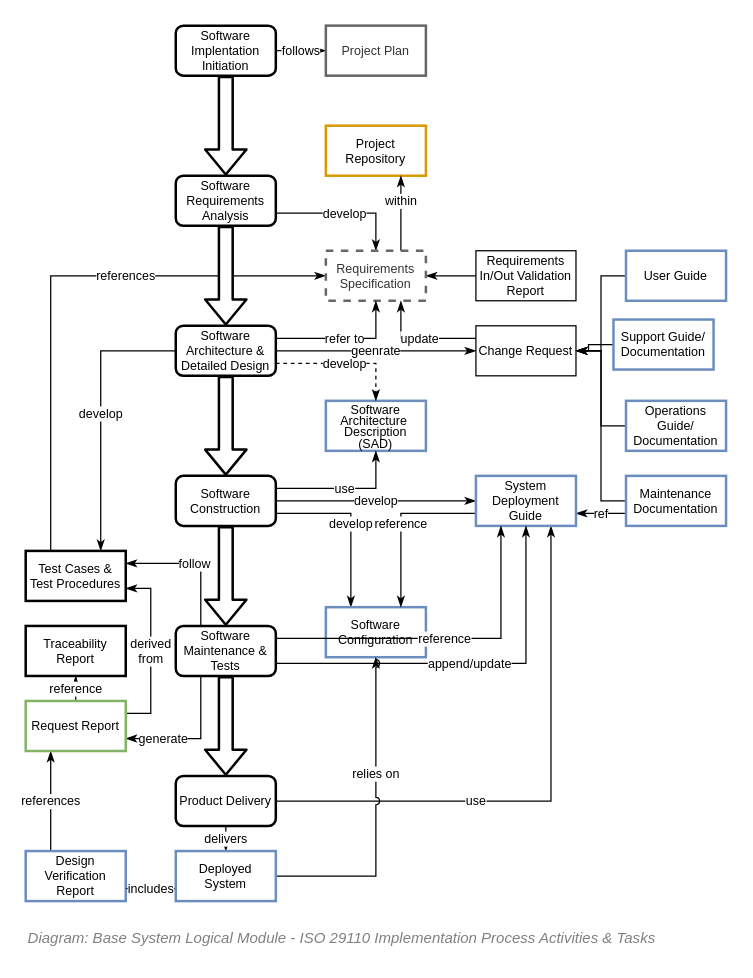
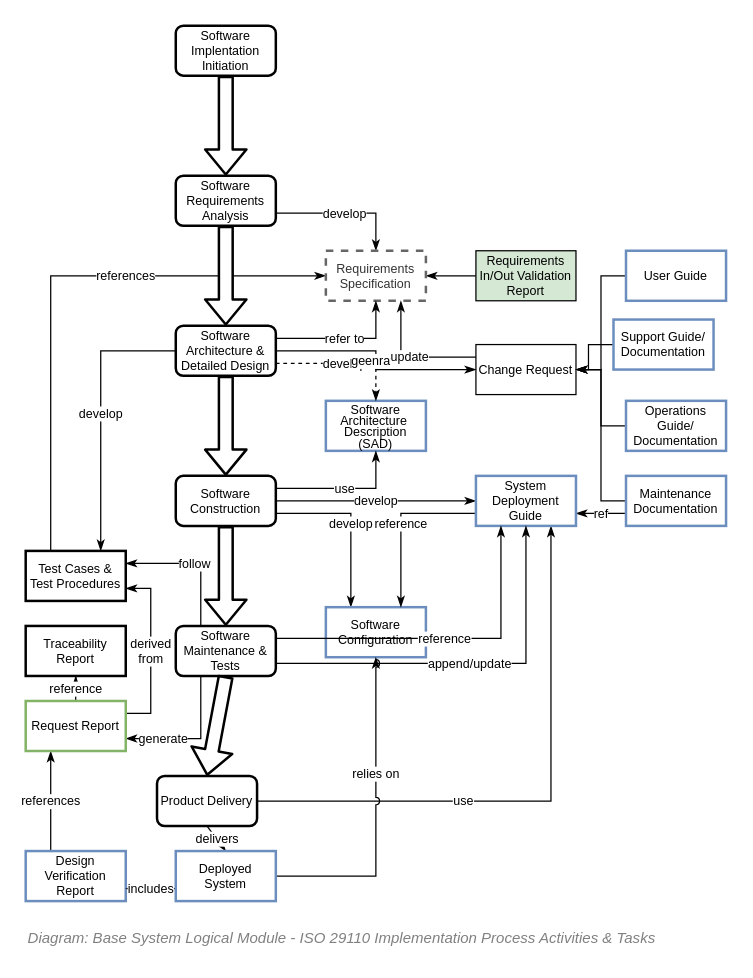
  <mxCell id="0" />
  <mxCell id="1" parent="0" />
  <mxCell id="2" value="references" style="edgeStyle=orthogonalEdgeStyle;rounded=0;orthogonalLoop=1;jettySize=auto;html=1;entryX=0;entryY=0.5;entryDx=0;entryDy=0;endArrow=classicThin;endFill=1;fontSize=10;exitX=0.25;exitY=0;exitDx=0;exitDy=0;" edge="1" parent="1" source="16" target="14"><mxGeometry x="0.273" relative="1" as="geometry"><Array as="points"><mxPoint x="40" y="220" /></Array><mxPoint as="offset" /></mxGeometry></mxCell>
- <mxCell id="3" value="follows" style="edgeStyle=orthogonalEdgeStyle;rounded=0;jumpStyle=arc;orthogonalLoop=1;jettySize=auto;html=1;entryX=0;entryY=0.5;entryDx=0;entryDy=0;endArrow=classicThin;endFill=1;fillColor=#ffffff;fontSize=10;" edge="1" parent="1" source="4" target="5"><mxGeometry relative="1" as="geometry" /></mxCell>
  <mxCell id="4" value="Software Implentation Initiation" style="rounded=1;whiteSpace=wrap;html=1;fontSize=10;strokeWidth=2;" vertex="1" parent="1"><mxGeometry x="140" y="20" width="80" height="40" as="geometry" /></mxCell>
- <mxCell id="5" value="Project Plan" style="rounded=0;whiteSpace=wrap;html=1;fontSize=10;strokeColor=#666666;fontColor=#333333;strokeWidth=2;fillColor=none;" vertex="1" parent="1"><mxGeometry x="260" y="20" width="80" height="40" as="geometry" /></mxCell>
- <mxCell id="6" value="Project Repository" style="rounded=0;whiteSpace=wrap;html=1;fontSize=10;strokeColor=#d79b00;fillColor=none;strokeWidth=2;" vertex="1" parent="1"><mxGeometry x="260" y="100" width="80" height="40" as="geometry" /></mxCell>
  <mxCell id="7" style="edgeStyle=orthogonalEdgeStyle;rounded=0;jumpStyle=arc;orthogonalLoop=1;jettySize=auto;html=1;entryX=1;entryY=0.5;entryDx=0;entryDy=0;endArrow=classicThin;endFill=1;strokeWidth=1;fillColor=#ffffff;fontSize=10;" edge="1" parent="1" source="8" target="14"><mxGeometry relative="1" as="geometry" /></mxCell>
- <mxCell id="8" value="Requirements&lt;br&gt;In/Out Validation Report" style="rounded=0;whiteSpace=wrap;html=1;fontSize=10;" vertex="1" parent="1"><mxGeometry x="380" y="200" width="80" height="40" as="geometry" /></mxCell>
+ <mxCell id="8" value="Requirements&lt;br&gt;In/Out Validation Report" style="rounded=0;whiteSpace=wrap;html=1;fontSize=10;fillColor=#d5e8d4;" vertex="1" parent="1"><mxGeometry x="380" y="200" width="80" height="40" as="geometry" /></mxCell>
  <mxCell id="9" value="develop" style="edgeStyle=orthogonalEdgeStyle;rounded=0;orthogonalLoop=1;jettySize=auto;html=1;entryX=0.5;entryY=0;entryDx=0;entryDy=0;endArrow=classicThin;endFill=1;fontSize=10;exitX=1;exitY=0.75;exitDx=0;exitDy=0;" edge="1" parent="1" source="10" target="14"><mxGeometry relative="1" as="geometry" /></mxCell>
  <mxCell id="10" value="Software Requirements Analysis" style="rounded=1;whiteSpace=wrap;html=1;fontSize=10;strokeWidth=2;" vertex="1" parent="1"><mxGeometry x="140" y="140" width="80" height="40" as="geometry" /></mxCell>
  <mxCell id="11" value="references" style="edgeStyle=orthogonalEdgeStyle;rounded=0;orthogonalLoop=1;jettySize=auto;html=1;entryX=0.25;entryY=1;entryDx=0;entryDy=0;endArrow=classicThin;endFill=1;fontSize=10;exitX=0.25;exitY=0;exitDx=0;exitDy=0;" edge="1" parent="1" source="12" target="30"><mxGeometry relative="1" as="geometry"><Array as="points" /></mxGeometry></mxCell>
  <mxCell id="12" value="Design Verification Report" style="rounded=0;whiteSpace=wrap;html=1;fontSize=10;strokeColor=#6c8ebf;fillColor=none;strokeWidth=2;" vertex="1" parent="1"><mxGeometry x="20" y="680" width="80" height="40" as="geometry" /></mxCell>
- <mxCell id="13" value="within" style="edgeStyle=orthogonalEdgeStyle;rounded=0;jumpStyle=arc;orthogonalLoop=1;jettySize=auto;html=1;entryX=0.75;entryY=1;entryDx=0;entryDy=0;endArrow=classicThin;endFill=1;fillColor=#ffffff;fontSize=10;exitX=0.75;exitY=0;exitDx=0;exitDy=0;" edge="1" parent="1" source="14" target="6"><mxGeometry x="0.333" relative="1" as="geometry"><mxPoint as="offset" /></mxGeometry></mxCell>
  <mxCell id="14" value="Requirements&lt;br&gt;Specification" style="rounded=0;whiteSpace=wrap;html=1;fontSize=10;strokeColor=#666666;fontColor=#333333;fillColor=none;strokeWidth=2;dashed=1;" vertex="1" parent="1"><mxGeometry x="260" y="200" width="80" height="40" as="geometry" /></mxCell>
- <mxCell id="15" value="Change Request" style="rounded=0;whiteSpace=wrap;html=1;fontSize=10;" vertex="1" parent="1"><mxGeometry x="380" y="260" width="80" height="40" as="geometry" /></mxCell>
+ <mxCell id="15" value="Change Request" style="rounded=0;whiteSpace=wrap;html=1;fontSize=10;" vertex="1" parent="1"><mxGeometry x="380" y="275" width="80" height="40" as="geometry" /></mxCell>
  <mxCell id="16" value="Test Cases &amp;amp; Test Procedures" style="rounded=0;whiteSpace=wrap;html=1;fontSize=10;fillColor=none;strokeWidth=2;" vertex="1" parent="1"><mxGeometry x="20" y="440" width="80" height="40" as="geometry" /></mxCell>
  <mxCell id="17" value="&lt;p style=&quot;line-height: 90%&quot;&gt;Software Architecture&amp;nbsp;&lt;br&gt;Description (SAD)&lt;/p&gt;" style="rounded=0;whiteSpace=wrap;html=1;fontSize=10;strokeColor=#6c8ebf;fillColor=none;strokeWidth=2;" vertex="1" parent="1"><mxGeometry x="260" y="320" width="80" height="40" as="geometry" /></mxCell>
  <mxCell id="18" value="develop" style="edgeStyle=orthogonalEdgeStyle;rounded=0;orthogonalLoop=1;jettySize=auto;html=1;entryX=0.5;entryY=0;entryDx=0;entryDy=0;endArrow=classicThin;endFill=1;fontSize=10;exitX=1;exitY=0.75;exitDx=0;exitDy=0;dashed=1;" edge="1" parent="1" source="22" target="17"><mxGeometry relative="1" as="geometry" /></mxCell>
  <mxCell id="19" value="develop" style="edgeStyle=orthogonalEdgeStyle;rounded=0;orthogonalLoop=1;jettySize=auto;html=1;entryX=0.75;entryY=0;entryDx=0;entryDy=0;endArrow=classicThin;endFill=1;fontSize=10;" edge="1" parent="1" source="22" target="16"><mxGeometry relative="1" as="geometry" /></mxCell>
  <mxCell id="20" value="refer to" style="edgeStyle=orthogonalEdgeStyle;rounded=0;orthogonalLoop=1;jettySize=auto;html=1;entryX=0.5;entryY=1;entryDx=0;entryDy=0;endArrow=classicThin;endFill=1;fontSize=10;exitX=1;exitY=0.25;exitDx=0;exitDy=0;" edge="1" parent="1" source="22" target="14"><mxGeometry relative="1" as="geometry" /></mxCell>
  <mxCell id="21" value="geenrate" style="edgeStyle=orthogonalEdgeStyle;rounded=0;orthogonalLoop=1;jettySize=auto;html=1;entryX=0;entryY=0.5;entryDx=0;entryDy=0;endArrow=classicThin;endFill=1;fontSize=10;" edge="1" parent="1" source="22" target="15"><mxGeometry relative="1" as="geometry" /></mxCell>
  <mxCell id="22" value="Software Architecture &amp;amp; Detailed Design" style="rounded=1;whiteSpace=wrap;html=1;fontSize=10;strokeWidth=2;" vertex="1" parent="1"><mxGeometry x="140" y="260" width="80" height="40" as="geometry" /></mxCell>
  <mxCell id="23" value="use" style="edgeStyle=orthogonalEdgeStyle;rounded=0;orthogonalLoop=1;jettySize=auto;html=1;entryX=0.5;entryY=1;entryDx=0;entryDy=0;endArrow=classicThin;endFill=1;fontSize=10;exitX=1;exitY=0.25;exitDx=0;exitDy=0;" edge="1" parent="1" source="27" target="17"><mxGeometry relative="1" as="geometry" /></mxCell>
  <mxCell id="24" value="develop" style="edgeStyle=orthogonalEdgeStyle;rounded=0;orthogonalLoop=1;jettySize=auto;html=1;entryX=0.25;entryY=0;entryDx=0;entryDy=0;endArrow=classicThin;endFill=1;fontSize=10;exitX=1;exitY=0.75;exitDx=0;exitDy=0;" edge="1" parent="1" source="27" target="31"><mxGeometry relative="1" as="geometry" /></mxCell>
  <mxCell id="25" value="generate" style="edgeStyle=orthogonalEdgeStyle;rounded=0;orthogonalLoop=1;jettySize=auto;html=1;entryX=1;entryY=0.75;entryDx=0;entryDy=0;endArrow=classicThin;endFill=1;fontSize=10;exitX=0.25;exitY=1;exitDx=0;exitDy=0;" edge="1" parent="1" source="50" target="30"><mxGeometry x="0.455" relative="1" as="geometry"><mxPoint as="offset" /></mxGeometry></mxCell>
  <mxCell id="26" value="develop" style="edgeStyle=orthogonalEdgeStyle;rounded=0;orthogonalLoop=1;jettySize=auto;html=1;entryX=0;entryY=0.5;entryDx=0;entryDy=0;endArrow=classicThin;endFill=1;fontSize=10;" edge="1" parent="1" source="27" target="43"><mxGeometry relative="1" as="geometry" /></mxCell>
  <mxCell id="27" value="Software Construction" style="rounded=1;whiteSpace=wrap;html=1;fontSize=10;strokeWidth=2;" vertex="1" parent="1"><mxGeometry x="140" y="380" width="80" height="40" as="geometry" /></mxCell>
  <mxCell id="28" value="reference" style="edgeStyle=orthogonalEdgeStyle;rounded=0;orthogonalLoop=1;jettySize=auto;html=1;entryX=0.5;entryY=1;entryDx=0;entryDy=0;endArrow=classicThin;endFill=1;fillColor=#ffffff;fontSize=10;" edge="1" parent="1" source="30" target="56"><mxGeometry relative="1" as="geometry" /></mxCell>
  <mxCell id="29" value="derived&lt;br&gt;from" style="edgeStyle=orthogonalEdgeStyle;rounded=0;orthogonalLoop=1;jettySize=auto;html=1;entryX=1;entryY=0.75;entryDx=0;entryDy=0;endArrow=classicThin;endFill=1;fillColor=#ffffff;fontSize=10;exitX=1;exitY=0.25;exitDx=0;exitDy=0;" edge="1" parent="1" source="30" target="16"><mxGeometry relative="1" as="geometry" /></mxCell>
  <mxCell id="30" value="Request Report" style="rounded=0;whiteSpace=wrap;html=1;fontSize=10;strokeColor=#82b366;strokeWidth=2;fillColor=none;" vertex="1" parent="1"><mxGeometry x="20" y="560" width="80" height="40" as="geometry" /></mxCell>
  <mxCell id="31" value="Software Configuration" style="rounded=0;whiteSpace=wrap;html=1;fontSize=10;strokeColor=#6c8ebf;fillColor=none;strokeWidth=2;" vertex="1" parent="1"><mxGeometry x="260" y="485" width="80" height="40" as="geometry" /></mxCell>
  <mxCell id="32" value="delivers" style="rounded=0;orthogonalLoop=1;jettySize=auto;html=1;entryX=0.5;entryY=0;entryDx=0;entryDy=0;endArrow=classicThin;endFill=1;fontSize=10;exitX=0.5;exitY=1;exitDx=0;exitDy=0;" edge="1" parent="1" source="34" target="59"><mxGeometry relative="1" as="geometry" /></mxCell>
  <mxCell id="33" value="use" style="edgeStyle=orthogonalEdgeStyle;rounded=0;orthogonalLoop=1;jettySize=auto;html=1;entryX=0.75;entryY=1;entryDx=0;entryDy=0;endArrow=classicThin;endFill=1;fontSize=10;" edge="1" parent="1" source="34" target="43"><mxGeometry x="-0.273" relative="1" as="geometry"><mxPoint as="offset" /></mxGeometry></mxCell>
- <mxCell id="34" value="Product Delivery" style="rounded=1;whiteSpace=wrap;html=1;fontSize=10;strokeWidth=2;" vertex="1" parent="1"><mxGeometry x="140" y="620" width="80" height="40" as="geometry" /></mxCell>
+ <mxCell id="34" value="Product Delivery" style="rounded=1;whiteSpace=wrap;html=1;fontSize=10;strokeWidth=2;" vertex="1" parent="1"><mxGeometry x="125" y="620" width="80" height="40" as="geometry" /></mxCell>
  <mxCell id="35" style="edgeStyle=orthogonalEdgeStyle;rounded=0;orthogonalLoop=1;jettySize=auto;html=1;entryX=1;entryY=0.5;entryDx=0;entryDy=0;endArrow=classicThin;endFill=1;fontSize=10;" edge="1" parent="1" source="37" target="15"><mxGeometry relative="1" as="geometry" /></mxCell>
  <mxCell id="36" value="ref" style="edgeStyle=orthogonalEdgeStyle;rounded=0;orthogonalLoop=1;jettySize=auto;html=1;entryX=1;entryY=0.75;entryDx=0;entryDy=0;endArrow=classicThin;endFill=1;fontSize=10;exitX=0;exitY=0.75;exitDx=0;exitDy=0;" edge="1" parent="1" source="37" target="43"><mxGeometry relative="1" as="geometry" /></mxCell>
  <mxCell id="37" value="Maintenance Documentation" style="rounded=0;whiteSpace=wrap;html=1;fontSize=10;strokeColor=#6c8ebf;fillColor=none;strokeWidth=2;" vertex="1" parent="1"><mxGeometry x="500" y="380" width="80" height="40" as="geometry" /></mxCell>
  <mxCell id="38" style="edgeStyle=orthogonalEdgeStyle;rounded=0;orthogonalLoop=1;jettySize=auto;html=1;entryX=1;entryY=0.5;entryDx=0;entryDy=0;endArrow=classicThin;endFill=1;fontSize=10;" edge="1" parent="1" source="39" target="15"><mxGeometry relative="1" as="geometry" /></mxCell>
  <mxCell id="39" value="Support Guide/ Documentation" style="rounded=0;whiteSpace=wrap;html=1;fontSize=10;strokeColor=#6c8ebf;fillColor=none;strokeWidth=2;" vertex="1" parent="1"><mxGeometry x="490" y="255" width="80" height="40" as="geometry" /></mxCell>
  <mxCell id="40" style="edgeStyle=orthogonalEdgeStyle;rounded=0;orthogonalLoop=1;jettySize=auto;html=1;entryX=1;entryY=0.5;entryDx=0;entryDy=0;endArrow=classicThin;endFill=1;fontSize=10;" edge="1" parent="1" source="41" target="15"><mxGeometry relative="1" as="geometry" /></mxCell>
  <mxCell id="41" value="Operations Guide/ Documentation" style="rounded=0;whiteSpace=wrap;html=1;fontSize=10;strokeColor=#6c8ebf;fillColor=none;strokeWidth=2;" vertex="1" parent="1"><mxGeometry x="500" y="320" width="80" height="40" as="geometry" /></mxCell>
  <mxCell id="42" value="reference" style="edgeStyle=orthogonalEdgeStyle;rounded=0;orthogonalLoop=1;jettySize=auto;html=1;entryX=0.75;entryY=0;entryDx=0;entryDy=0;endArrow=classicThin;endFill=1;fontSize=10;exitX=0;exitY=0.75;exitDx=0;exitDy=0;" edge="1" parent="1" source="43" target="31"><mxGeometry relative="1" as="geometry" /></mxCell>
  <mxCell id="43" value="System Deployment Guide" style="rounded=0;whiteSpace=wrap;html=1;fontSize=10;strokeColor=#6c8ebf;fillColor=none;strokeWidth=2;" vertex="1" parent="1"><mxGeometry x="380" y="380" width="80" height="40" as="geometry" /></mxCell>
  <mxCell id="44" value="" style="shape=flexArrow;endArrow=classic;html=1;fontSize=10;entryX=0.5;entryY=0;entryDx=0;entryDy=0;exitX=0.5;exitY=1;exitDx=0;exitDy=0;strokeWidth=2;" edge="1" parent="1" source="27" target="50"><mxGeometry width="50" height="50" relative="1" as="geometry"><mxPoint x="-150" y="450" as="sourcePoint" /><mxPoint y="400" as="targetPoint" x="-100" /></mxGeometry></mxCell>
  <mxCell id="45" value="" style="shape=flexArrow;endArrow=classic;html=1;fontSize=10;entryX=0.5;entryY=0;entryDx=0;entryDy=0;exitX=0.5;exitY=1;exitDx=0;exitDy=0;strokeWidth=2;" edge="1" parent="1" source="22" target="27"><mxGeometry width="50" height="50" relative="1" as="geometry"><mxPoint x="-80" y="460" as="sourcePoint" /><mxPoint x="-30" y="410" as="targetPoint" /></mxGeometry></mxCell>
  <mxCell id="46" value="" style="shape=flexArrow;endArrow=classic;html=1;fontSize=10;entryX=0.5;entryY=0;entryDx=0;entryDy=0;exitX=0.5;exitY=1;exitDx=0;exitDy=0;strokeWidth=2;" edge="1" parent="1" source="4" target="10"><mxGeometry width="50" height="50" relative="1" as="geometry"><mxPoint y="240" as="sourcePoint" x="-100" /><mxPoint x="-50" y="190" as="targetPoint" /></mxGeometry></mxCell>
  <mxCell id="47" value="follow" style="edgeStyle=orthogonalEdgeStyle;rounded=0;orthogonalLoop=1;jettySize=auto;html=1;entryX=1;entryY=0.25;entryDx=0;entryDy=0;endArrow=classicThin;endFill=1;fontSize=10;exitX=0.25;exitY=0;exitDx=0;exitDy=0;" edge="1" parent="1" source="50" target="16"><mxGeometry relative="1" as="geometry" /></mxCell>
  <mxCell id="48" value="reference" style="edgeStyle=orthogonalEdgeStyle;rounded=0;orthogonalLoop=1;jettySize=auto;html=1;entryX=0.25;entryY=1;entryDx=0;entryDy=0;endArrow=classicThin;endFill=1;fontSize=10;exitX=1;exitY=0.25;exitDx=0;exitDy=0;" edge="1" parent="1" source="50" target="43"><mxGeometry relative="1" as="geometry" /></mxCell>
  <mxCell id="49" value="append/update" style="edgeStyle=orthogonalEdgeStyle;rounded=0;orthogonalLoop=1;jettySize=auto;html=1;entryX=0.5;entryY=1;entryDx=0;entryDy=0;endArrow=classicThin;endFill=1;fontSize=10;exitX=1;exitY=0.75;exitDx=0;exitDy=0;" edge="1" parent="1" source="50" target="43"><mxGeometry relative="1" as="geometry" /></mxCell>
  <mxCell id="50" value="Software Maintenance &amp;amp; Tests" style="rounded=1;whiteSpace=wrap;html=1;fontSize=10;strokeWidth=2;" vertex="1" parent="1"><mxGeometry x="140" y="500" width="80" height="40" as="geometry" /></mxCell>
  <mxCell id="51" value="" style="shape=flexArrow;endArrow=classic;html=1;fontSize=10;entryX=0.5;entryY=0;entryDx=0;entryDy=0;exitX=0.5;exitY=1;exitDx=0;exitDy=0;strokeWidth=2;" edge="1" parent="1" source="50" target="34"><mxGeometry width="50" height="50" relative="1" as="geometry"><mxPoint x="190" y="430" as="sourcePoint" /><mxPoint x="190" y="510" as="targetPoint" /></mxGeometry></mxCell>
  <mxCell id="52" value="update" style="edgeStyle=orthogonalEdgeStyle;rounded=0;orthogonalLoop=1;jettySize=auto;html=1;entryX=0.75;entryY=1;entryDx=0;entryDy=0;endArrow=classicThin;endFill=1;fontSize=10;exitX=0;exitY=0.25;exitDx=0;exitDy=0;" edge="1" parent="1" source="15" target="14"><mxGeometry relative="1" as="geometry"><mxPoint x="430" y="270" as="sourcePoint" /><mxPoint x="350" y="130" as="targetPoint" /></mxGeometry></mxCell>
  <mxCell id="53" style="edgeStyle=orthogonalEdgeStyle;rounded=0;orthogonalLoop=1;jettySize=auto;html=1;entryX=1;entryY=0.5;entryDx=0;entryDy=0;endArrow=classicThin;endFill=1;fontSize=10;" edge="1" parent="1" source="54" target="15"><mxGeometry relative="1" as="geometry" /></mxCell>
  <mxCell id="54" value="User Guide" style="rounded=0;whiteSpace=wrap;html=1;fontSize=10;strokeColor=#6c8ebf;fillColor=none;strokeWidth=2;" vertex="1" parent="1"><mxGeometry x="500" y="200" width="80" height="40" as="geometry" /></mxCell>
  <mxCell id="55" value="" style="shape=flexArrow;endArrow=classic;html=1;fontSize=10;entryX=0.5;entryY=0;entryDx=0;entryDy=0;exitX=0.5;exitY=1;exitDx=0;exitDy=0;fillColor=#ffffff;strokeWidth=2;" edge="1" parent="1" source="10" target="22"><mxGeometry width="50" height="50" relative="1" as="geometry"><mxPoint x="-80" y="260" as="sourcePoint" /><mxPoint x="-30" y="210" as="targetPoint" /></mxGeometry></mxCell>
  <mxCell id="56" value="Traceability Report" style="rounded=0;whiteSpace=wrap;html=1;fontSize=10;strokeWidth=2;" vertex="1" parent="1"><mxGeometry x="20" y="500" width="80" height="40" as="geometry" /></mxCell>
  <mxCell id="57" value="relies on" style="edgeStyle=orthogonalEdgeStyle;rounded=0;orthogonalLoop=1;jettySize=auto;html=1;entryX=0.5;entryY=1;entryDx=0;entryDy=0;endArrow=classicThin;endFill=1;fontSize=10;exitX=1;exitY=0.5;exitDx=0;exitDy=0;jumpStyle=arc;" edge="1" parent="1" source="59" target="31"><mxGeometry x="0.267" relative="1" as="geometry"><mxPoint as="offset" /></mxGeometry></mxCell>
  <mxCell id="58" value="includes" style="edgeStyle=orthogonalEdgeStyle;rounded=0;jumpStyle=arc;orthogonalLoop=1;jettySize=auto;html=1;entryX=1;entryY=0.75;entryDx=0;entryDy=0;endArrow=classicThin;endFill=1;strokeWidth=1;fillColor=#ffffff;fontSize=10;exitX=0;exitY=0.75;exitDx=0;exitDy=0;" edge="1" parent="1" source="59" target="12"><mxGeometry relative="1" as="geometry" /></mxCell>
  <mxCell id="59" value="Deployed System" style="rounded=0;whiteSpace=wrap;html=1;fontSize=10;strokeColor=#6c8ebf;fillColor=none;strokeWidth=2;" vertex="1" parent="1"><mxGeometry x="140" y="680" width="80" height="40" as="geometry" /></mxCell>
  <mxCell id="60" value="&lt;font style=&quot;font-size: 12px ; font-weight: normal&quot;&gt;&lt;i&gt;Diagram: Base&amp;nbsp;&lt;/i&gt;&lt;span style=&quot;font-style: italic&quot;&gt;System&lt;/span&gt;&lt;span style=&quot;font-style: italic&quot;&gt;&amp;nbsp;&lt;/span&gt;&lt;i&gt;Logical Module - ISO 29110 Implementation Process Activities &amp;amp; Tasks&lt;/i&gt;&lt;/font&gt;" style="text;strokeColor=none;fillColor=none;html=1;fontSize=12;fontStyle=1;verticalAlign=middle;align=left;shadow=0;glass=0;comic=0;opacity=30;fontColor=#808080;" vertex="1" parent="1"><mxGeometry x="20" y="740" width="510" height="20" as="geometry" /></mxCell>
